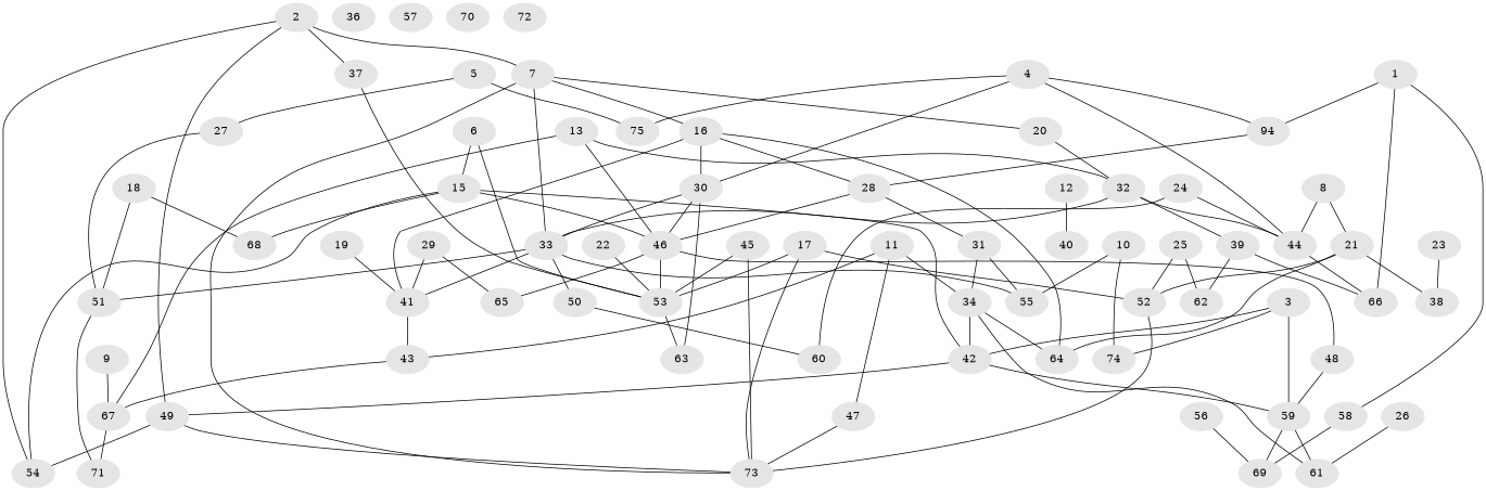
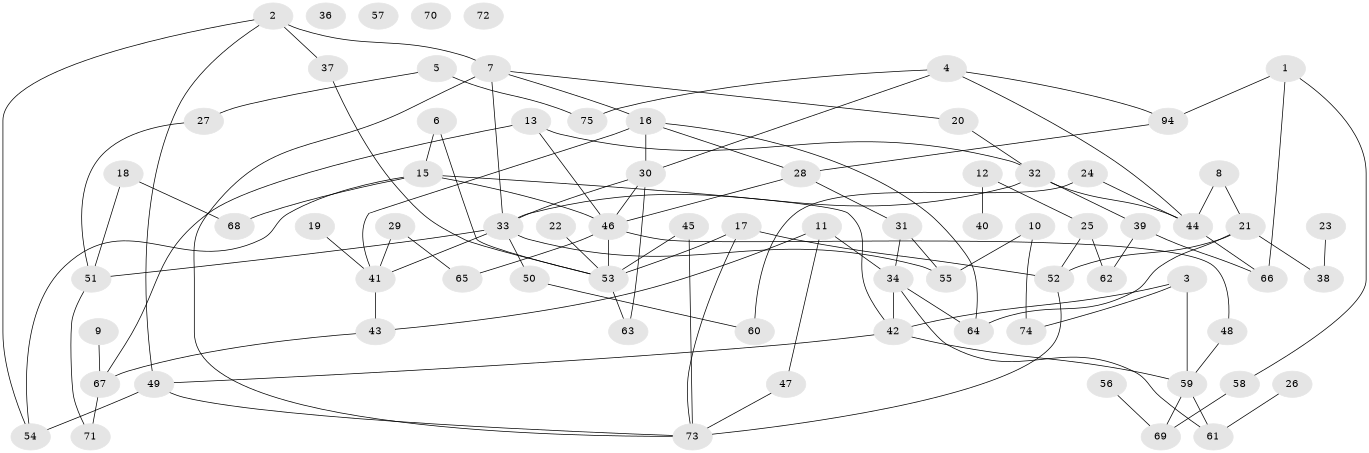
  graph {
    node [color=gray90 style=filled]
    n1 [label=94]
    1
    58
    66
    28
    69
    2
    7
    37
    49
    54
    16
    20
    33
    73
    53
    3
    42
    59
    74
    61
    4
    30
    n24 [label=75]
    44
    46
    63
    5
    27
    51
    6
    15
    68
    41
    64
    32
    55
    50
    8
    21
    52
    38
    9
    67
    71
    10
    11
    34
    43
    47
    12
    25
    40
    62
    13
    39
    65
    48
    31
    17
    18
    19
    22
    23
    24
    60
    26
    29
    36
    45
    56
    57
    70
    72
    n1 -- 28
    1 -- n1
    1 -- 58
    1 -- 66
    58 -- 69
    28 -- 46
    28 -- 31
    2 -- 7
    2 -- 37
    2 -- 49
    2 -- 54
    7 -- 16
    7 -- 20
    7 -- 33
    7 -- 73
    37 -- 53
    49 -- 54
    49 -- 73
    16 -- 28
    16 -- 30
    16 -- 41
    16 -- 64
    20 -- 32
    33 -- 51
    33 -- 41
    33 -- 55
    33 -- 50
    53 -- 63
    3 -- 42
    3 -- 59
    3 -- 74
    42 -- 49
    42 -- 59
    59 -- 69
    59 -- 61
    4 -- n1
    4 -- 30
    4 -- n24
    4 -- 44
    30 -- 33
    30 -- 46
    30 -- 63
    44 -- 66
    46 -- 53
    46 -- 65
    46 -- 48
    5 -- n24
    5 -- 27
    27 -- 51
    51 -- 71
    6 -- 53
    6 -- 15
    15 -- 54
    15 -- 42
    15 -- 46
    15 -- 68
    41 -- 43
    32 -- 33
    32 -- 44
    32 -- 39
    50 -- 60
    8 -- 44
    8 -- 21
    21 -- 64
    21 -- 52
    21 -- 38
    52 -- 73
    9 -- 67
    67 -- 71
    10 -- 74
    10 -- 55
    11 -- 34
    11 -- 43
    11 -- 47
    34 -- 42
    34 -- 61
    34 -- 64
    43 -- 67
    47 -- 73
+   12 -- 25
    12 -- 40
    25 -- 52
    25 -- 62
    13 -- 46
    13 -- 32
    13 -- 67
    39 -- 66
    39 -- 62
    48 -- 59
    31 -- 55
    31 -- 34
    17 -- 73
    17 -- 53
    17 -- 52
    18 -- 51
    18 -- 68
    19 -- 41
    22 -- 53
    23 -- 38
    24 -- 44
    24 -- 60
    26 -- 61
    29 -- 41
    29 -- 65
    45 -- 73
    45 -- 53
    56 -- 69
  }
